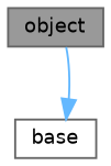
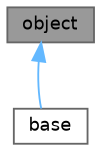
  digraph {
    node [color=gray40 fontname=Helvetica fontsize=10 shape=box style=filled]
    n1 [fillcolor=grey60 fontcolor=black height=0.2 label=object width=0.4]
    n2 [fillcolor=white height=0.2 label=base width=0.4]
-   n2 -> n1 [color=steelblue1 dir=back fontname=Helvetica fontsize=10 labelfontname=Helvetica labelfontsize=10 style=solid]
+   n1 -> n2 [color=steelblue1 dir=back fontname=Helvetica fontsize=10 labelfontname=Helvetica labelfontsize=10 style=solid]
  }
